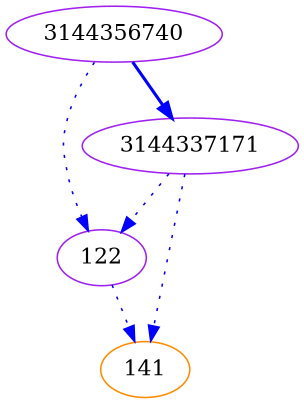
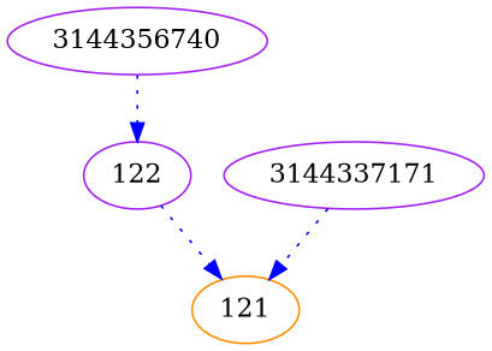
  strict digraph {
    node [color=purple]
    edge [color=blue style=dotted]
-   121 [color=darkorange label=141]
+   121 [color=darkorange]
    122
    3144337171
    3144356740
    122 -> 121
    3144337171 -> 121
-   3144337171 -> 122
    3144356740 -> 122
-   3144356740 -> 3144337171 [style=bold]
  }
